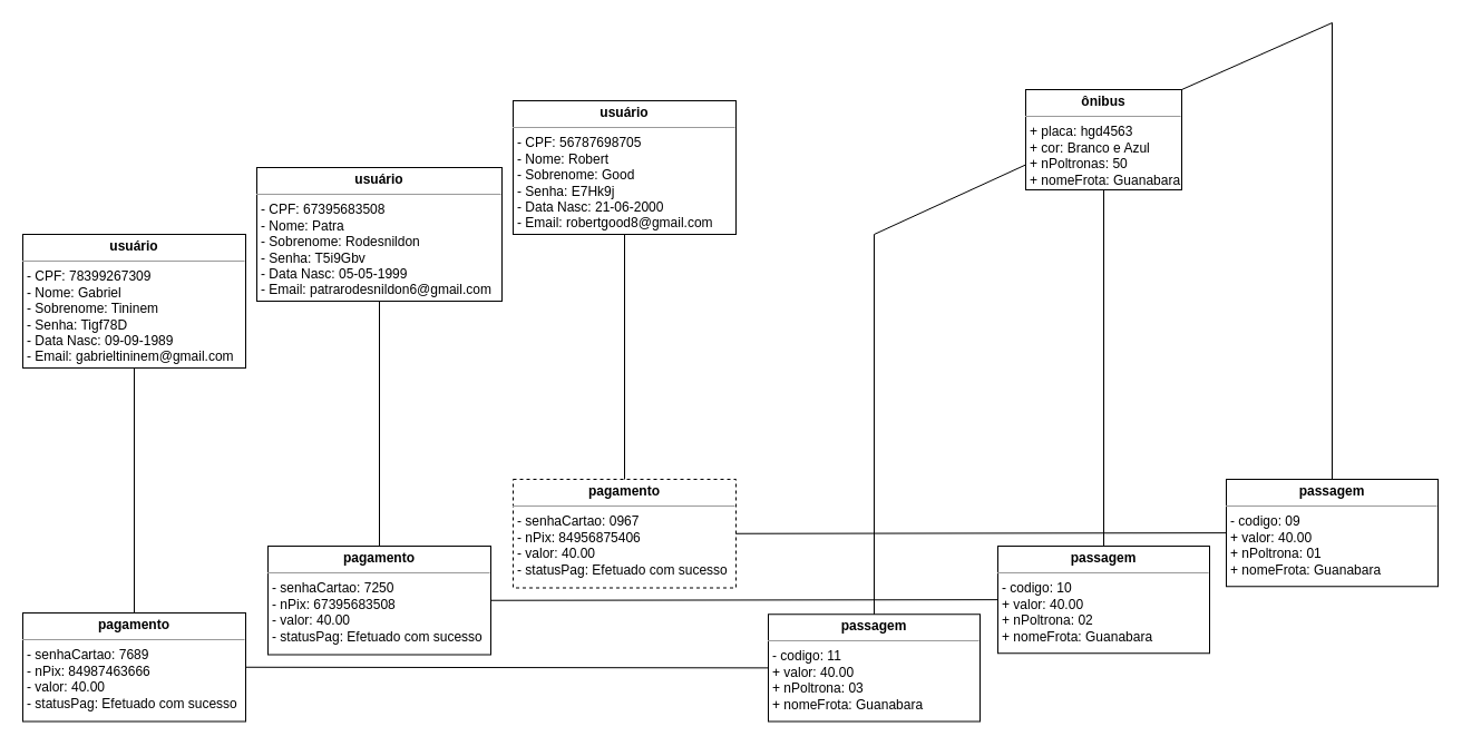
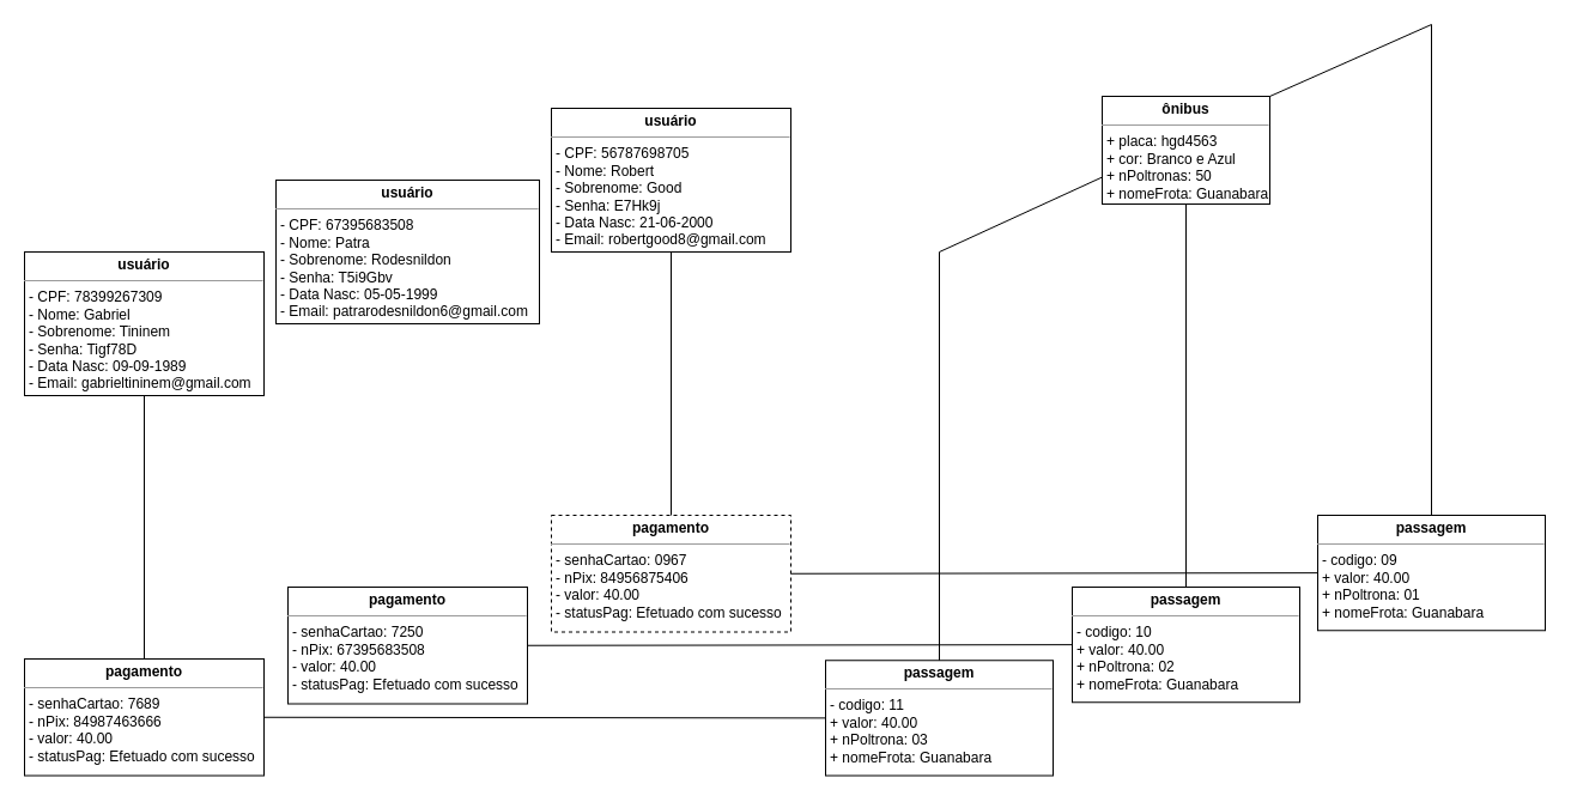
  <mxCell id="0" />
  <mxCell id="1" parent="0" />
  <mxCell id="2" value="&lt;p style=&quot;margin:0px;margin-top:4px;text-align:center;&quot;&gt;&lt;b&gt;usuário&lt;/b&gt;&lt;/p&gt;&lt;hr size=&quot;1&quot;&gt;&lt;p style=&quot;margin:0px;margin-left:4px;&quot;&gt;- CPF: 56787698705&lt;/p&gt;&lt;p style=&quot;margin:0px;margin-left:4px;&quot;&gt;- Nome: Robert&lt;br&gt;- Sobrenome: Good&lt;/p&gt;&lt;p style=&quot;margin:0px;margin-left:4px;&quot;&gt;- Senha: E7Hk9j&lt;/p&gt;&lt;p style=&quot;margin:0px;margin-left:4px;&quot;&gt;- Data Nasc: 21-06-2000&lt;/p&gt;&lt;p style=&quot;margin:0px;margin-left:4px;&quot;&gt;- Email: robertgood8@gmail.com&lt;/p&gt;&lt;p style=&quot;margin:0px;margin-left:4px;&quot;&gt;&lt;br&gt;&lt;/p&gt;" style="verticalAlign=top;align=left;overflow=fill;fontSize=12;fontFamily=Helvetica;html=1;whiteSpace=wrap;" parent="1" vertex="1"><mxGeometry x="460" y="90" width="200" height="120" as="geometry" /></mxCell>
  <mxCell id="3" value="&lt;p style=&quot;margin:0px;margin-top:4px;text-align:center;&quot;&gt;&lt;b&gt;pagamento&lt;/b&gt;&lt;/p&gt;&lt;hr size=&quot;1&quot;&gt;&lt;p style=&quot;margin:0px;margin-left:4px;&quot;&gt;&lt;span style=&quot;background-color: initial;&quot;&gt;- senhaCartao: 0967&lt;/span&gt;&lt;br&gt;&lt;/p&gt;&lt;p style=&quot;margin:0px;margin-left:4px;&quot;&gt;- nPix: 84956875406&lt;/p&gt;&lt;p style=&quot;margin:0px;margin-left:4px;&quot;&gt;- valor: 40.00&lt;/p&gt;&lt;p style=&quot;margin:0px;margin-left:4px;&quot;&gt;- statusPag: Efetuado com sucesso&lt;/p&gt;" style="verticalAlign=top;align=left;overflow=fill;fontSize=12;fontFamily=Helvetica;html=1;whiteSpace=wrap;dashed=1;" parent="1" vertex="1"><mxGeometry x="460" y="430" width="200" height="97.5" as="geometry" /></mxCell>
  <mxCell id="4" value="&lt;p style=&quot;margin:0px;margin-top:4px;text-align:center;&quot;&gt;&lt;b&gt;passagem&lt;/b&gt;&lt;/p&gt;&lt;hr size=&quot;1&quot;&gt;&lt;p style=&quot;margin:0px;margin-left:4px;&quot;&gt;- codigo: 09&lt;/p&gt;&lt;p style=&quot;margin:0px;margin-left:4px;&quot;&gt;+ valor: 40.00&lt;/p&gt;&lt;p style=&quot;margin:0px;margin-left:4px;&quot;&gt;+ nPoltrona: 01&lt;/p&gt;&lt;p style=&quot;margin:0px;margin-left:4px;&quot;&gt;+ nomeFrota: Guanabara&lt;/p&gt;" style="verticalAlign=top;align=left;overflow=fill;fontSize=12;fontFamily=Helvetica;html=1;whiteSpace=wrap;" parent="1" vertex="1"><mxGeometry x="1100" y="430" width="190" height="96.25" as="geometry" /></mxCell>
  <mxCell id="5" value="&lt;p style=&quot;margin:0px;margin-top:4px;text-align:center;&quot;&gt;&lt;b&gt;ônibus&lt;/b&gt;&lt;/p&gt;&lt;hr size=&quot;1&quot;&gt;&lt;p style=&quot;margin:0px;margin-left:4px;&quot;&gt;+ placa: hgd4563&lt;/p&gt;&lt;p style=&quot;margin:0px;margin-left:4px;&quot;&gt;+ cor: Branco e Azul&lt;/p&gt;&lt;p style=&quot;margin:0px;margin-left:4px;&quot;&gt;+ nPoltronas: 50&lt;/p&gt;&lt;p style=&quot;margin:0px;margin-left:4px;&quot;&gt;+ nomeFrota: Guanabara&lt;/p&gt;&lt;p style=&quot;margin:0px;margin-left:4px;&quot;&gt;&lt;br&gt;&lt;/p&gt;" style="verticalAlign=top;align=left;overflow=fill;fontSize=12;fontFamily=Helvetica;html=1;whiteSpace=wrap;" parent="1" vertex="1"><mxGeometry x="920" y="80" width="140" height="90" as="geometry" /></mxCell>
  <mxCell id="6" value="" style="endArrow=none;html=1;rounded=0;entryX=0.5;entryY=1;entryDx=0;entryDy=0;exitX=0.5;exitY=0;exitDx=0;exitDy=0;" edge="1" parent="1" source="3" target="2"><mxGeometry width="50" height="50" relative="1" as="geometry"><mxPoint x="780" y="360" as="sourcePoint" /><mxPoint x="830" y="310" as="targetPoint" /></mxGeometry></mxCell>
  <mxCell id="7" value="" style="endArrow=none;html=1;rounded=0;exitX=1;exitY=0.5;exitDx=0;exitDy=0;entryX=0;entryY=0.5;entryDx=0;entryDy=0;" edge="1" parent="1" source="3" target="4"><mxGeometry width="50" height="50" relative="1" as="geometry"><mxPoint x="780" y="360" as="sourcePoint" /><mxPoint x="830" y="310" as="targetPoint" /></mxGeometry></mxCell>
  <mxCell id="8" value="" style="endArrow=none;html=1;rounded=0;exitX=1;exitY=0;exitDx=0;exitDy=0;entryX=0.5;entryY=0;entryDx=0;entryDy=0;" edge="1" parent="1" source="5" target="4"><mxGeometry width="50" height="50" relative="1" as="geometry"><mxPoint x="700" y="419" as="sourcePoint" /><mxPoint x="830" y="418" as="targetPoint" /><Array as="points"><mxPoint x="1195" y="20" /></Array></mxGeometry></mxCell>
  <mxCell id="9" value="&lt;p style=&quot;margin:0px;margin-top:4px;text-align:center;&quot;&gt;&lt;b&gt;usuário&lt;/b&gt;&lt;/p&gt;&lt;hr size=&quot;1&quot;&gt;&lt;p style=&quot;margin:0px;margin-left:4px;&quot;&gt;- CPF: 67395683508&lt;/p&gt;&lt;p style=&quot;margin:0px;margin-left:4px;&quot;&gt;- Nome: Patra&lt;br&gt;- Sobrenome: Rodesnildon&lt;/p&gt;&lt;p style=&quot;margin:0px;margin-left:4px;&quot;&gt;- Senha: T5i9Gbv&lt;/p&gt;&lt;p style=&quot;margin:0px;margin-left:4px;&quot;&gt;- Data Nasc: 05-05-1999&lt;/p&gt;&lt;p style=&quot;margin:0px;margin-left:4px;&quot;&gt;- Email: patrarodesnildon6@gmail.com&lt;/p&gt;&lt;p style=&quot;margin:0px;margin-left:4px;&quot;&gt;&lt;br&gt;&lt;/p&gt;" style="verticalAlign=top;align=left;overflow=fill;fontSize=12;fontFamily=Helvetica;html=1;whiteSpace=wrap;" vertex="1" parent="1"><mxGeometry x="230" y="150" width="220" height="120" as="geometry" /></mxCell>
  <mxCell id="10" value="&lt;p style=&quot;margin:0px;margin-top:4px;text-align:center;&quot;&gt;&lt;b&gt;pagamento&lt;/b&gt;&lt;/p&gt;&lt;hr size=&quot;1&quot;&gt;&lt;p style=&quot;margin:0px;margin-left:4px;&quot;&gt;&lt;span style=&quot;background-color: initial;&quot;&gt;- senhaCartao: 7250&lt;/span&gt;&lt;br&gt;&lt;/p&gt;&lt;p style=&quot;margin:0px;margin-left:4px;&quot;&gt;- nPix: 67395683508&lt;/p&gt;&lt;p style=&quot;margin:0px;margin-left:4px;&quot;&gt;- valor: 40.00&lt;/p&gt;&lt;p style=&quot;margin:0px;margin-left:4px;&quot;&gt;- statusPag: Efetuado com sucesso&lt;/p&gt;" style="verticalAlign=top;align=left;overflow=fill;fontSize=12;fontFamily=Helvetica;html=1;whiteSpace=wrap;" vertex="1" parent="1"><mxGeometry x="240" y="490" width="200" height="97.5" as="geometry" /></mxCell>
- <mxCell id="11" value="" style="endArrow=none;html=1;rounded=0;entryX=0.5;entryY=1;entryDx=0;entryDy=0;exitX=0.5;exitY=0;exitDx=0;exitDy=0;" edge="1" parent="1" source="10" target="9"><mxGeometry width="50" height="50" relative="1" as="geometry"><mxPoint x="570" y="440" as="sourcePoint" /><mxPoint x="570" y="220" as="targetPoint" /></mxGeometry></mxCell>
  <mxCell id="12" value="&lt;p style=&quot;margin:0px;margin-top:4px;text-align:center;&quot;&gt;&lt;b&gt;passagem&lt;/b&gt;&lt;/p&gt;&lt;hr size=&quot;1&quot;&gt;&lt;p style=&quot;margin:0px;margin-left:4px;&quot;&gt;- codigo: 10&lt;/p&gt;&lt;p style=&quot;margin:0px;margin-left:4px;&quot;&gt;+ valor: 40.00&lt;/p&gt;&lt;p style=&quot;margin:0px;margin-left:4px;&quot;&gt;+ nPoltrona: 02&lt;/p&gt;&lt;p style=&quot;margin:0px;margin-left:4px;&quot;&gt;+ nomeFrota: Guanabara&lt;/p&gt;" style="verticalAlign=top;align=left;overflow=fill;fontSize=12;fontFamily=Helvetica;html=1;whiteSpace=wrap;" vertex="1" parent="1"><mxGeometry x="895" y="490" width="190" height="96.25" as="geometry" /></mxCell>
  <mxCell id="13" value="" style="endArrow=none;html=1;rounded=0;exitX=1;exitY=0.5;exitDx=0;exitDy=0;entryX=0;entryY=0.5;entryDx=0;entryDy=0;" edge="1" parent="1" source="10" target="12"><mxGeometry width="50" height="50" relative="1" as="geometry"><mxPoint x="670" y="489" as="sourcePoint" /><mxPoint x="1200" y="489" as="targetPoint" /></mxGeometry></mxCell>
  <mxCell id="14" value="" style="endArrow=none;html=1;rounded=0;exitX=0.5;exitY=1;exitDx=0;exitDy=0;entryX=0.5;entryY=0;entryDx=0;entryDy=0;" edge="1" parent="1" source="5" target="12"><mxGeometry width="50" height="50" relative="1" as="geometry"><mxPoint x="670" y="489" as="sourcePoint" /><mxPoint x="1200" y="489" as="targetPoint" /></mxGeometry></mxCell>
  <mxCell id="15" value="&lt;p style=&quot;margin:0px;margin-top:4px;text-align:center;&quot;&gt;&lt;b&gt;usuário&lt;/b&gt;&lt;/p&gt;&lt;hr size=&quot;1&quot;&gt;&lt;p style=&quot;margin:0px;margin-left:4px;&quot;&gt;- CPF: 78399267309&lt;/p&gt;&lt;p style=&quot;margin:0px;margin-left:4px;&quot;&gt;- Nome: Gabriel&lt;br&gt;- Sobrenome: Tininem&lt;/p&gt;&lt;p style=&quot;margin:0px;margin-left:4px;&quot;&gt;- Senha: Tigf78D&lt;/p&gt;&lt;p style=&quot;margin:0px;margin-left:4px;&quot;&gt;- Data Nasc: 09-09-1989&lt;/p&gt;&lt;p style=&quot;margin:0px;margin-left:4px;&quot;&gt;- Email: gabrieltininem@gmail.com&lt;/p&gt;&lt;p style=&quot;margin:0px;margin-left:4px;&quot;&gt;&lt;br&gt;&lt;/p&gt;" style="verticalAlign=top;align=left;overflow=fill;fontSize=12;fontFamily=Helvetica;html=1;whiteSpace=wrap;" vertex="1" parent="1"><mxGeometry x="20" y="210" width="200" height="120" as="geometry" /></mxCell>
  <mxCell id="16" value="&lt;p style=&quot;margin:0px;margin-top:4px;text-align:center;&quot;&gt;&lt;b&gt;pagamento&lt;/b&gt;&lt;/p&gt;&lt;hr size=&quot;1&quot;&gt;&lt;p style=&quot;margin:0px;margin-left:4px;&quot;&gt;&lt;span style=&quot;background-color: initial;&quot;&gt;- senhaCartao: 7689&lt;/span&gt;&lt;br&gt;&lt;/p&gt;&lt;p style=&quot;margin:0px;margin-left:4px;&quot;&gt;- nPix: 84987463666&lt;/p&gt;&lt;p style=&quot;margin:0px;margin-left:4px;&quot;&gt;- valor: 40.00&lt;/p&gt;&lt;p style=&quot;margin:0px;margin-left:4px;&quot;&gt;- statusPag: Efetuado com sucesso&lt;/p&gt;" style="verticalAlign=top;align=left;overflow=fill;fontSize=12;fontFamily=Helvetica;html=1;whiteSpace=wrap;" vertex="1" parent="1"><mxGeometry x="20" y="550" width="200" height="97.5" as="geometry" /></mxCell>
  <mxCell id="17" value="" style="endArrow=none;html=1;rounded=0;entryX=0.5;entryY=1;entryDx=0;entryDy=0;exitX=0.5;exitY=0;exitDx=0;exitDy=0;" edge="1" parent="1" source="16" target="15"><mxGeometry width="50" height="50" relative="1" as="geometry"><mxPoint x="350" y="500" as="sourcePoint" /><mxPoint x="350" y="220" as="targetPoint" /></mxGeometry></mxCell>
  <mxCell id="18" value="&lt;p style=&quot;margin:0px;margin-top:4px;text-align:center;&quot;&gt;&lt;b&gt;passagem&lt;/b&gt;&lt;/p&gt;&lt;hr size=&quot;1&quot;&gt;&lt;p style=&quot;margin:0px;margin-left:4px;&quot;&gt;- codigo: 11&lt;/p&gt;&lt;p style=&quot;margin:0px;margin-left:4px;&quot;&gt;+ valor: 40.00&lt;/p&gt;&lt;p style=&quot;margin:0px;margin-left:4px;&quot;&gt;+ nPoltrona: 03&lt;/p&gt;&lt;p style=&quot;margin:0px;margin-left:4px;&quot;&gt;+ nomeFrota: Guanabara&lt;/p&gt;" style="verticalAlign=top;align=left;overflow=fill;fontSize=12;fontFamily=Helvetica;html=1;whiteSpace=wrap;" vertex="1" parent="1"><mxGeometry x="689" y="551.25" width="190" height="96.25" as="geometry" /></mxCell>
  <mxCell id="19" value="" style="endArrow=none;html=1;rounded=0;exitX=0;exitY=0.75;exitDx=0;exitDy=0;entryX=0.5;entryY=0;entryDx=0;entryDy=0;" edge="1" parent="1" source="5" target="18"><mxGeometry width="50" height="50" relative="1" as="geometry"><mxPoint x="1000" y="180" as="sourcePoint" /><mxPoint x="1000" y="500" as="targetPoint" /><Array as="points"><mxPoint x="784" y="210" /></Array></mxGeometry></mxCell>
  <mxCell id="20" value="" style="endArrow=none;html=1;rounded=0;exitX=1;exitY=0.5;exitDx=0;exitDy=0;entryX=0;entryY=0.5;entryDx=0;entryDy=0;" edge="1" parent="1" source="16" target="18"><mxGeometry width="50" height="50" relative="1" as="geometry"><mxPoint x="450" y="549" as="sourcePoint" /><mxPoint x="905" y="548" as="targetPoint" /></mxGeometry></mxCell>
